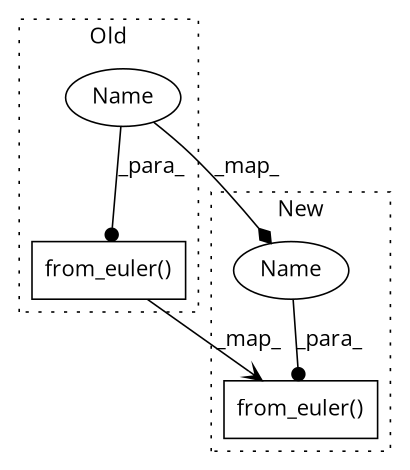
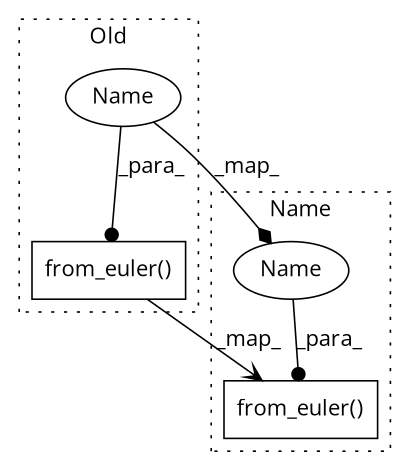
  digraph {
    fontname="Open Sans"
    node [a=75 l="20,1" shape=box fontname="Open Sans"]
    edge [arrowhead=dot fontname="Open Sans"]
    n1 [label="from_euler()" s="16897,16928"]
    n2 [a=87 l=6 label=Name s=16922 shape=ellipse]
    n3 [label="from_euler()" s="17481,17512"]
    n4 [a=87 l=6 label=Name s=17506 shape=ellipse]
    subgraph cluster_1 {
      label=Old
      style=dotted
      n1
      n2
    }
    subgraph cluster_2 {
-     label=New
+     label=Name
      style=dotted
      n3
      n4
    }
    n1 -> n3 [label=_map_ arrowhead=vee]
    n2 -> n1 [label=_para_]
    n2 -> n4 [label=_map_ arrowhead=diamond]
    n4 -> n3 [label=_para_]
  }
